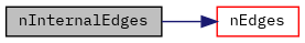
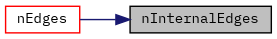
  digraph {
    rankdir=LR
    fontname="IBM Plex Mono"
    node [fontname="IBM Plex Mono" fontsize=10 shape=record]
    n1 [color=black fillcolor=grey75 fontcolor=black height=0.2 label=nInternalEdges style=filled width=0.4]
    n2 [color=red height=0.2 label=nEdges width=0.4]
-   n1 -> n2 [color=midnightblue fontname="IBM Plex Mono" fontsize=10 labelfontname=Helvetica labelfontsize=10 style=solid]
+   n2 -> n1 [color=midnightblue fontname="IBM Plex Mono" fontsize=10 labelfontname=Helvetica labelfontsize=10 style=solid]
  }
